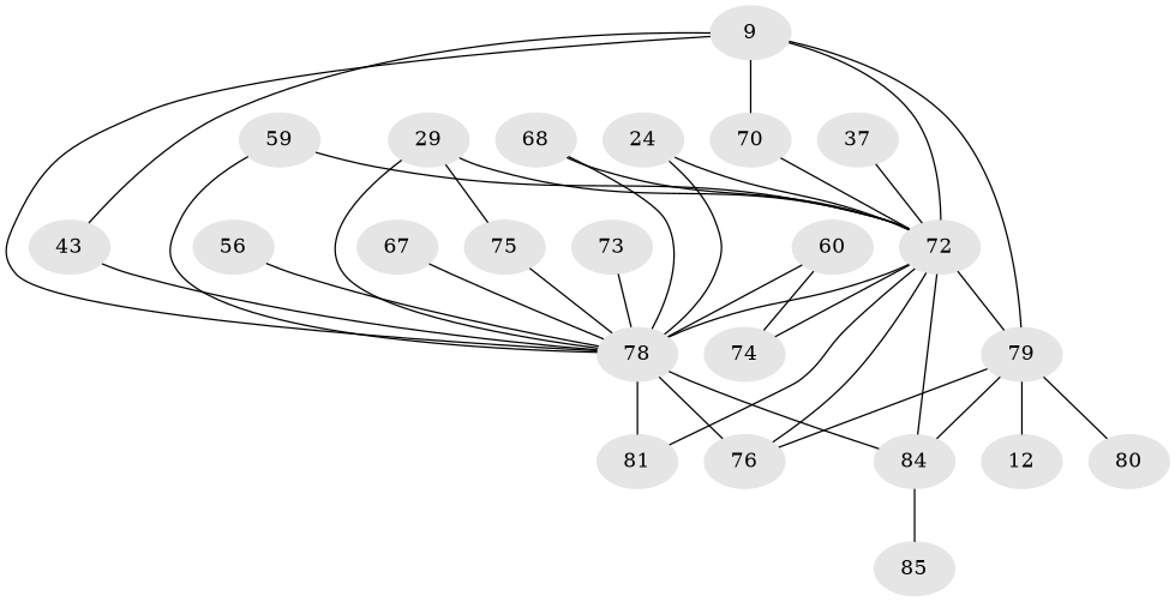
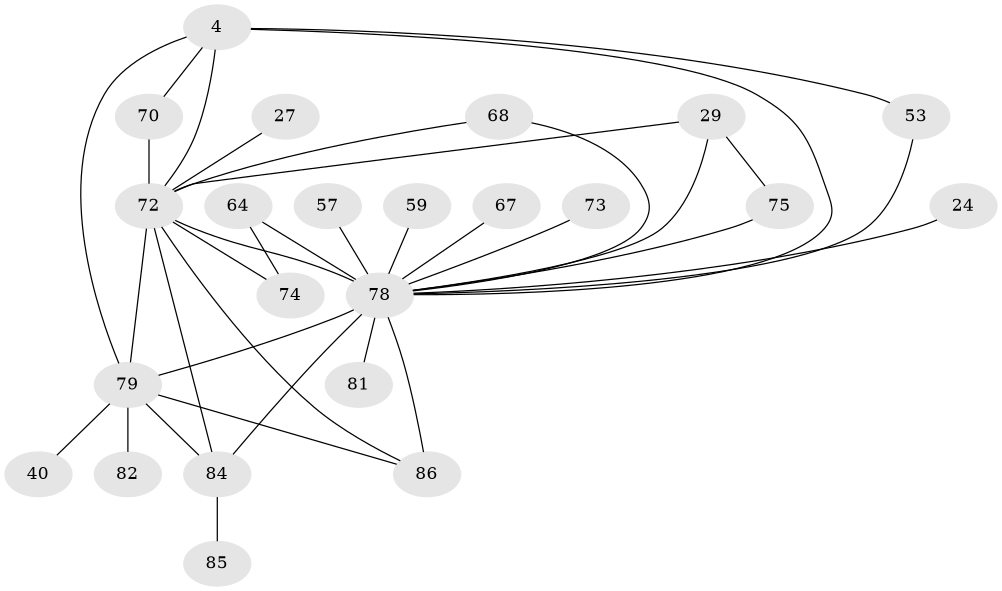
  graph {
    node [color=gray90 style=filled]
-   9 [super="+2"]
-   43
+   9 [super="+2" label=4]
+   43 [label=53]
    70 [super="+69"]
    72 [super="+33+66"]
    78 [super="+30+13+32+62"]
    79 [super="+34+49+76+77"]
    74
    81 [super="+53"]
    84 [super="+63"]
-   86 [super="+28+48+45+50+52+25+54" label=76]
-   80
-   82 [label=12]
+   86 [super="+28+48+45+50+52+25+54"]
+   80 [label=40]
+   82
    24
-   27 [label=37]
+   27
    29 [super="+21+15"]
    75 [super="+71+38"]
-   57 [label=56]
+   57
    59
-   64 [super="+46" label=60]
+   64 [super="+46"]
    67
    68
    85
    73
    9 -- 43
    9 -- 70 [weight=6]
    9 -- 72 [weight=7]
    9 -- 78 [weight=8]
    9 -- 79 [weight=4]
    43 -- 78
    70 -- 72 [weight=2]
    72 -- 78 [weight=21]
    72 -- 79 [weight=12]
    72 -- 74
-   72 -- 81
    72 -- 84 [weight=2]
    72 -- 86
+   78 -- 79 [weight=10]
    78 -- 81 [weight=4]
    78 -- 84 [weight=2]
    78 -- 86 [weight=6]
    79 -- 84
    79 -- 86 [weight=3]
    79 -- 80
    79 -- 82
    84 -- 85 [weight=2]
-   24 -- 72
    24 -- 78
    27 -- 72 [weight=2]
    29 -- 72 [weight=2]
    29 -- 78 [weight=2]
    29 -- 75
    75 -- 78 [weight=3]
    57 -- 78 [weight=2]
-   59 -- 72
    59 -- 78
    64 -- 78 [weight=3]
    64 -- 74
    67 -- 78 [weight=2]
    68 -- 72
    68 -- 78
    73 -- 78
  }
